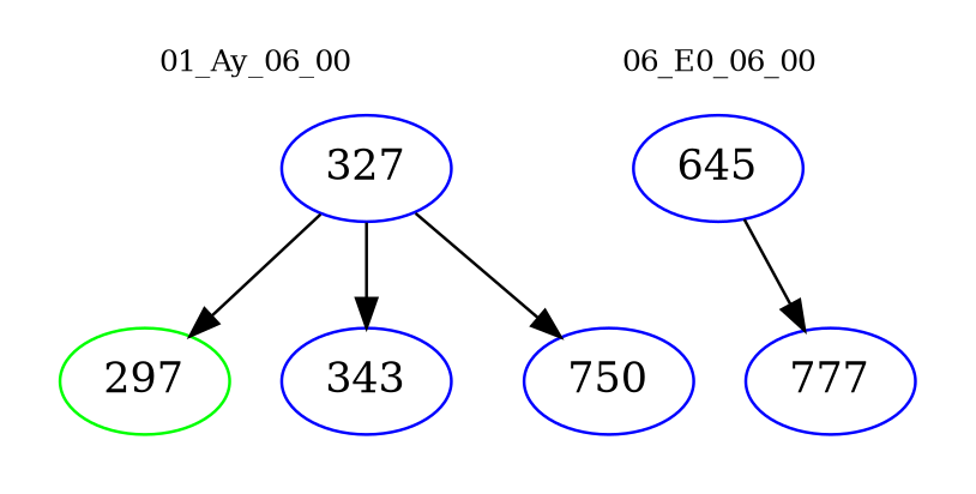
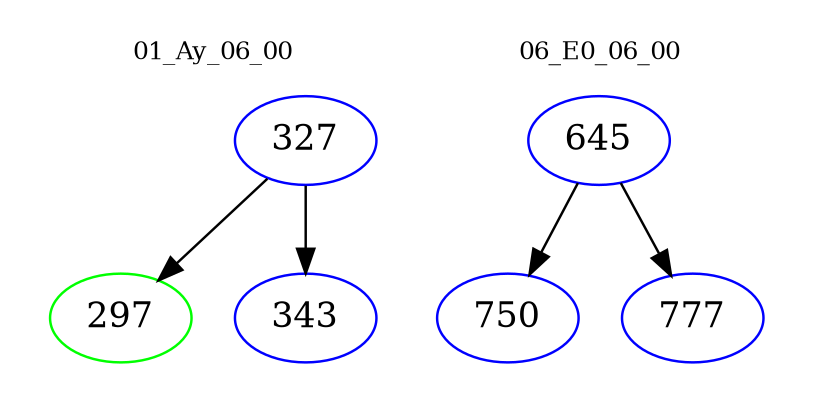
  digraph {
    node [color=blue]
    edge [color=black]
    n1 [label=327]
    n2 [color=green label=297]
    n3 [label=343]
    n4 [label=645]
    n5 [label=777]
    n6 [label=750]
    subgraph cluster_1 {
      color=white
      fontsize=10
      label="01_Ay_06_00"
      n1
      n2
      n3
    }
    subgraph cluster_2 {
      color=white
      fontsize=10
      label="06_E0_06_00"
      n4
      n5
      n6
    }
    n1 -> n2
    n1 -> n3
    n4 -> n5
-   n1 -> n6
+   n4 -> n6
  }
